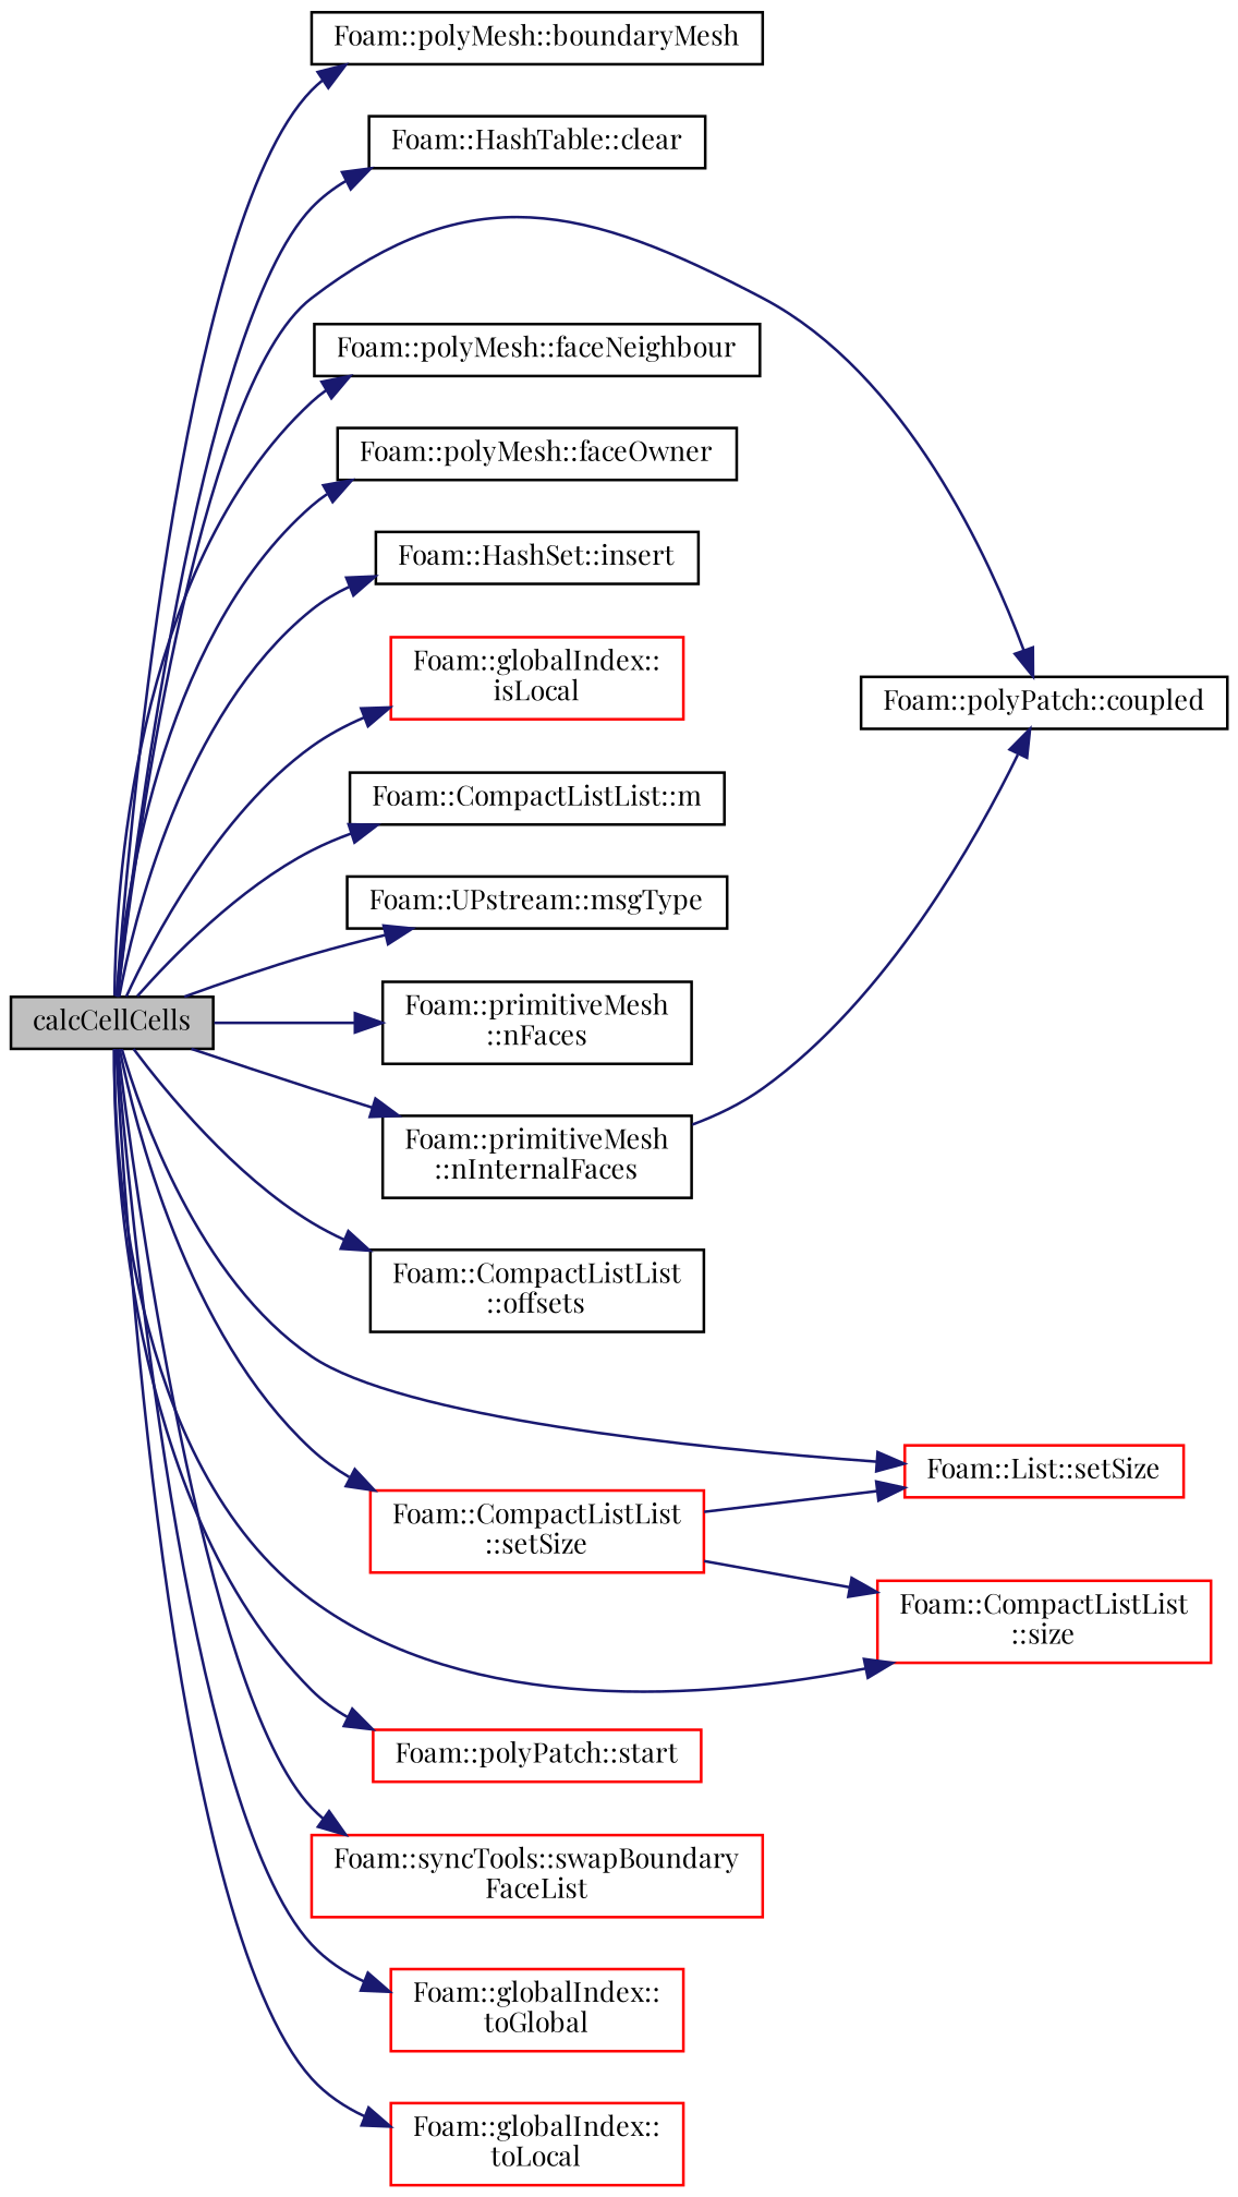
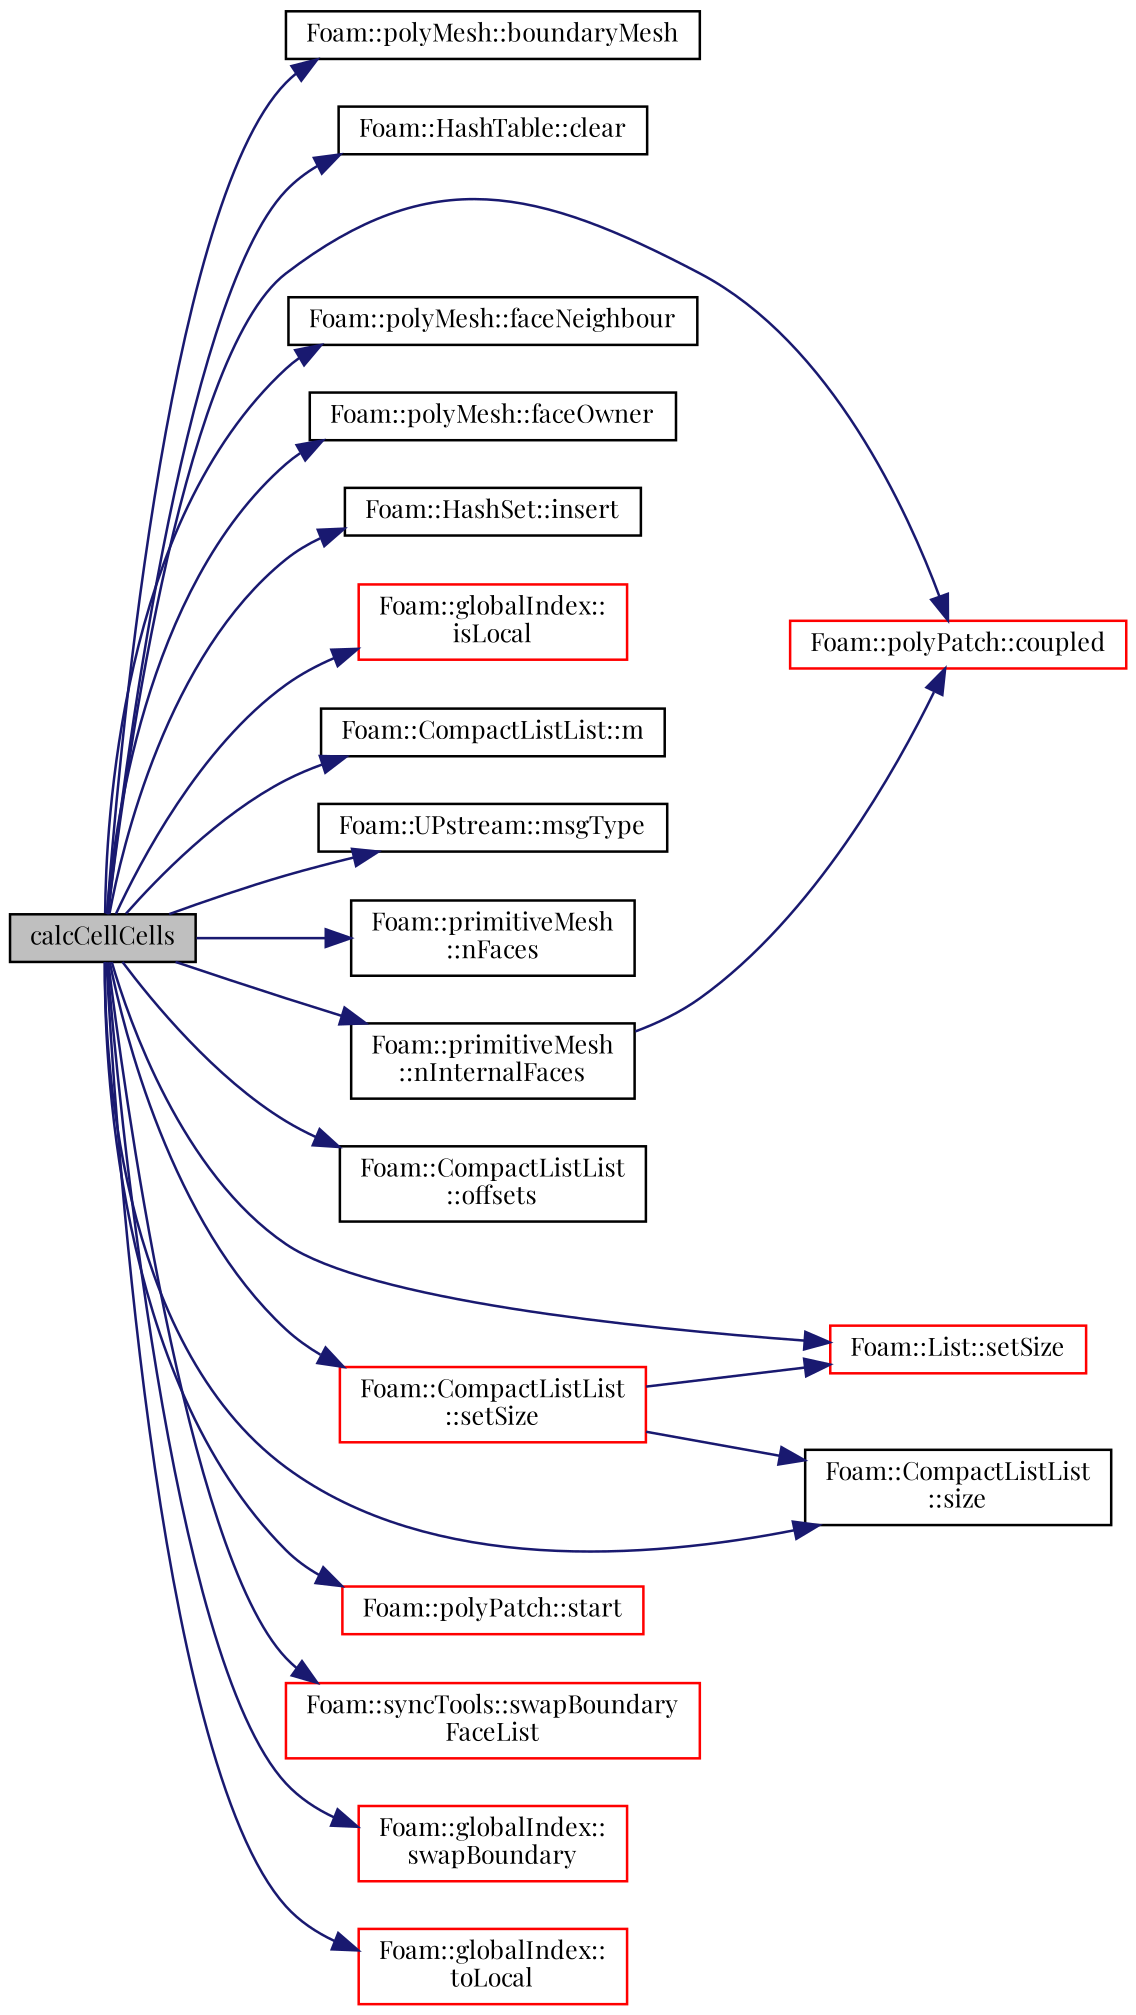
  digraph {
    fontname="Playfair Display"
    rankdir=LR
    node [color=black fontname="Playfair Display" fontsize=10 shape=record]
    edge [color=midnightblue fontname="Playfair Display" fontsize=10 labelfontname=Helvetica labelfontsize=10 style=solid]
    n1 [fillcolor=grey75 fontcolor=black height=0.2 label=calcCellCells style=filled width=0.4]
    n2 [height=0.2 label="Foam::polyMesh::boundaryMesh" width=0.4]
    n3 [height=0.2 label="Foam::HashTable::clear" width=0.4]
-   n4 [height=0.2 label="Foam::polyPatch::coupled" width=0.4]
+   n4 [color=red height=0.2 label="Foam::polyPatch::coupled" width=0.4]
    n5 [height=0.2 label="Foam::polyMesh::faceNeighbour" width=0.4]
    n6 [height=0.2 label="Foam::polyMesh::faceOwner" width=0.4]
    n7 [height=0.2 label="Foam::HashSet::insert" width=0.4]
    n8 [color=red height=0.2 label="Foam::globalIndex::\lisLocal" width=0.4]
    n9 [height=0.2 label="Foam::CompactListList::m" width=0.4]
    n10 [height=0.2 label="Foam::UPstream::msgType" width=0.4]
    n11 [height=0.2 label="Foam::primitiveMesh\l::nFaces" width=0.4]
    n12 [height=0.2 label="Foam::primitiveMesh\l::nInternalFaces" width=0.4]
    n13 [height=0.2 label="Foam::CompactListList\l::offsets" width=0.4]
    n14 [color=red height=0.2 label="Foam::CompactListList\l::setSize" width=0.4]
    n15 [color=red height=0.2 label="Foam::List::setSize" width=0.4]
-   n16 [color=red height=0.2 label="Foam::CompactListList\l::size" width=0.4]
+   n16 [height=0.2 label="Foam::CompactListList\l::size" width=0.4]
    n17 [color=red height=0.2 label="Foam::polyPatch::start" width=0.4]
    n18 [color=red height=0.2 label="Foam::syncTools::swapBoundary\lFaceList" width=0.4]
-   n19 [color=red height=0.2 label="Foam::globalIndex::\ltoGlobal" width=0.4]
+   n19 [color=red height=0.2 label="Foam::globalIndex::\lswapBoundary" width=0.4]
    n20 [color=red height=0.2 label="Foam::globalIndex::\ltoLocal" width=0.4]
    n1 -> n2
    n1 -> n3
    n1 -> n4
    n1 -> n5
    n1 -> n6
    n1 -> n7
    n1 -> n8
    n1 -> n9
    n1 -> n10
    n1 -> n11
    n1 -> n12
    n1 -> n13
    n1 -> n14
    n1 -> n15
    n1 -> n16
    n1 -> n17
    n1 -> n18
    n1 -> n19
    n1 -> n20
    n12 -> n4
    n14 -> n15
    n14 -> n16
  }
